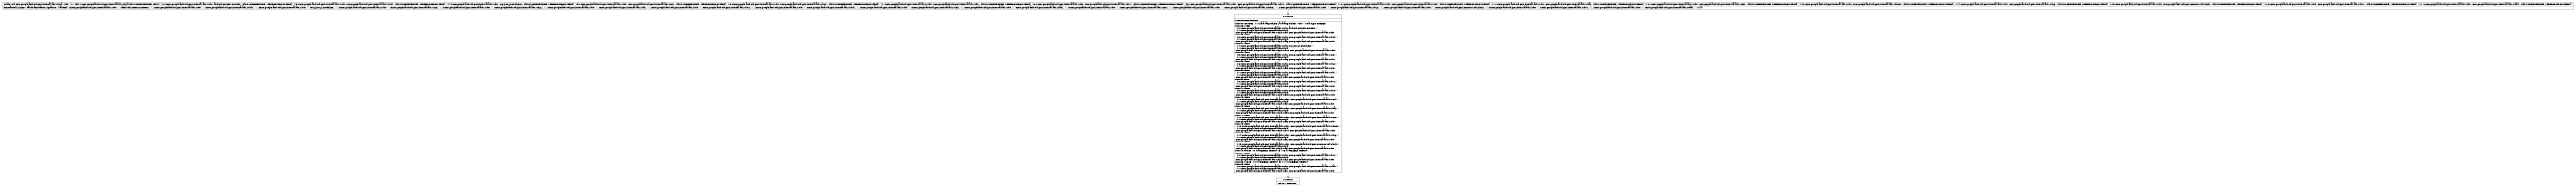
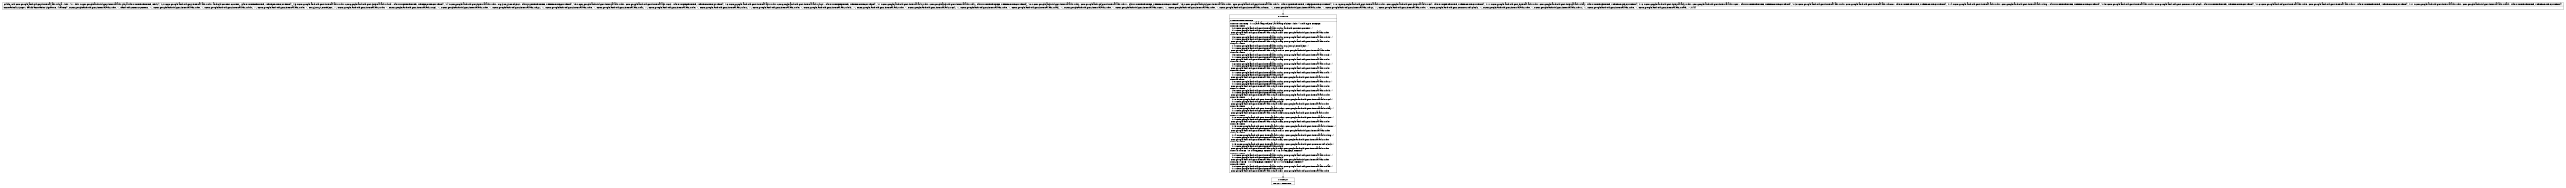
  digraph {
    node [shape=record]
-   n1 [label="{0\:\ 0x0000|MTH_ENTER_BLOCK\l|0x0000: INVOKE  (r1 I:java.lang.Object) java.lang.Object.\<init\>():void type: DIRECT \l0x0003: MTH  \l  (r2 I:com.google.android.gms.internal.ads.zzdtt\<android.content.Context\>)\l  (r1 I:com.google.android.gms.internal.ads.zzbya)\l com.google.android.gms.internal.ads.zzbya.zzeol com.google.android.gms.internal.ads.zzdtt \l0x0005: IPUT  \l  (r3 I:com.google.android.gms.internal.ads.zzdtt\<com.google.android.gms.internal.ads.zzbzb\>)\l  (r1 I:com.google.android.gms.internal.ads.zzbya)\l com.google.android.gms.internal.ads.zzbya.zzfhg com.google.android.gms.internal.ads.zzdtt \l0x0007: IPUT  \l  (r4 I:com.google.android.gms.internal.ads.zzdtt\<org.json.JSONObject\>)\l  (r1 I:com.google.android.gms.internal.ads.zzbya)\l com.google.android.gms.internal.ads.zzbya.zzews com.google.android.gms.internal.ads.zzdtt \l0x0009: IPUT  \l  (r5 I:com.google.android.gms.internal.ads.zzdtt\<com.google.android.gms.internal.ads.zzcci\>)\l  (r1 I:com.google.android.gms.internal.ads.zzbya)\l com.google.android.gms.internal.ads.zzbya.zzfng com.google.android.gms.internal.ads.zzdtt \l0x000b: IPUT  \l  (r6 I:com.google.android.gms.internal.ads.zzdtt\<com.google.android.gms.internal.ads.zzbys\>)\l  (r1 I:com.google.android.gms.internal.ads.zzbya)\l com.google.android.gms.internal.ads.zzbya.zzfnh com.google.android.gms.internal.ads.zzdtt \l0x000d: IPUT  \l  (r7 I:com.google.android.gms.internal.ads.zzdtt\<com.google.android.gms.internal.ads.zzdh\>)\l  (r1 I:com.google.android.gms.internal.ads.zzbya)\l com.google.android.gms.internal.ads.zzbya.zzfni com.google.android.gms.internal.ads.zzdtt \l0x000f: IPUT  \l  (r8 I:com.google.android.gms.internal.ads.zzdtt\<com.google.android.gms.internal.ads.zzbrs\>)\l  (r1 I:com.google.android.gms.internal.ads.zzbya)\l com.google.android.gms.internal.ads.zzbya.zzexr com.google.android.gms.internal.ads.zzdtt \l0x0011: IPUT  \l  (r9 I:com.google.android.gms.internal.ads.zzdtt\<com.google.android.gms.internal.ads.zzbrh\>)\l  (r1 I:com.google.android.gms.internal.ads.zzbya)\l com.google.android.gms.internal.ads.zzbya.zzexk com.google.android.gms.internal.ads.zzdtt \l0x0013: IPUT  \l  (r10 I:com.google.android.gms.internal.ads.zzdtt\<com.google.android.gms.internal.ads.zzcxl\>)\l  (r1 I:com.google.android.gms.internal.ads.zzbya)\l com.google.android.gms.internal.ads.zzbya.zzfhi com.google.android.gms.internal.ads.zzdtt \l0x0015: IPUT  \l  (r11 I:com.google.android.gms.internal.ads.zzdtt\<com.google.android.gms.internal.ads.zzbaj\>)\l  (r1 I:com.google.android.gms.internal.ads.zzbya)\l com.google.android.gms.internal.ads.zzbya.zzfel com.google.android.gms.internal.ads.zzdtt \l0x0017: IPUT  \l  (r12 I:com.google.android.gms.internal.ads.zzdtt\<com.google.android.gms.internal.ads.zzcxu\>)\l  (r1 I:com.google.android.gms.internal.ads.zzbya)\l com.google.android.gms.internal.ads.zzbya.zzfhq com.google.android.gms.internal.ads.zzdtt \l0x0019: IPUT  \l  (r13 I:com.google.android.gms.internal.ads.zzdtt\<com.google.android.gms.internal.ads.zzbmm\>)\l  (r1 I:com.google.android.gms.internal.ads.zzbya)\l com.google.android.gms.internal.ads.zzbya.zzewz com.google.android.gms.internal.ads.zzdtt \l0x001b: IPUT  \l  (r14 I:com.google.android.gms.internal.ads.zzdtt\<com.google.android.gms.internal.ads.zzbzp\>)\l  (r1 I:com.google.android.gms.internal.ads.zzbya)\l com.google.android.gms.internal.ads.zzbya.zzfnj com.google.android.gms.internal.ads.zzdtt \l0x001d: IPUT  \l  (r15 I:com.google.android.gms.internal.ads.zzdtt\<com.google.android.gms.common.util.Clock\>)\l  (r1 I:com.google.android.gms.internal.ads.zzbya)\l com.google.android.gms.internal.ads.zzbya.zzfgi com.google.android.gms.internal.ads.zzdtt \l0x001f: MOVE  (r0 I:?[OBJECT, ARRAY]) = (r16 I:?[OBJECT, ARRAY]) \l0x0021: IPUT  \l  (r0 I:com.google.android.gms.internal.ads.zzdtt\<com.google.android.gms.internal.ads.zzbuz\>)\l  (r1 I:com.google.android.gms.internal.ads.zzbya)\l com.google.android.gms.internal.ads.zzbya.zzeyi com.google.android.gms.internal.ads.zzdtt \l0x0023: MOVE  (r0 I:?[OBJECT, ARRAY]) = (r17 I:?[OBJECT, ARRAY]) \l0x0025: IPUT  \l  (r0 I:com.google.android.gms.internal.ads.zzdtt\<com.google.android.gms.internal.ads.zzdad\>)\l  (r1 I:com.google.android.gms.internal.ads.zzbya)\l com.google.android.gms.internal.ads.zzbya.zzerr com.google.android.gms.internal.ads.zzdtt \l}"]
+   n1 [label="{0\:\ 0x0000|MTH_ENTER_BLOCK\l|0x0000: INVOKE  (r1 I:java.lang.Object) java.lang.Object.\<init\>():void type: DIRECT \l0x0003: IPUT  \l  (r2 I:com.google.android.gms.internal.ads.zzdtt\<android.content.Context\>)\l  (r1 I:com.google.android.gms.internal.ads.zzbya)\l com.google.android.gms.internal.ads.zzbya.zzeol com.google.android.gms.internal.ads.zzdtt \l0x0005: IPUT  \l  (r3 I:com.google.android.gms.internal.ads.zzdtt\<com.google.android.gms.internal.ads.zzbzb\>)\l  (r1 I:com.google.android.gms.internal.ads.zzbya)\l com.google.android.gms.internal.ads.zzbya.zzfhg com.google.android.gms.internal.ads.zzdtt \l0x0007: IPUT  \l  (r4 I:com.google.android.gms.internal.ads.zzdtt\<org.json.JSONObject\>)\l  (r1 I:com.google.android.gms.internal.ads.zzbya)\l com.google.android.gms.internal.ads.zzbya.zzews com.google.android.gms.internal.ads.zzdtt \l0x0009: IPUT  \l  (r5 I:com.google.android.gms.internal.ads.zzdtt\<com.google.android.gms.internal.ads.zzcci\>)\l  (r1 I:com.google.android.gms.internal.ads.zzbya)\l com.google.android.gms.internal.ads.zzbya.zzfng com.google.android.gms.internal.ads.zzdtt \l0x000b: IPUT  \l  (r6 I:com.google.android.gms.internal.ads.zzdtt\<com.google.android.gms.internal.ads.zzbys\>)\l  (r1 I:com.google.android.gms.internal.ads.zzbya)\l com.google.android.gms.internal.ads.zzbya.zzfnh com.google.android.gms.internal.ads.zzdtt \l0x000d: IPUT  \l  (r7 I:com.google.android.gms.internal.ads.zzdtt\<com.google.android.gms.internal.ads.zzdh\>)\l  (r1 I:com.google.android.gms.internal.ads.zzbya)\l com.google.android.gms.internal.ads.zzbya.zzfni com.google.android.gms.internal.ads.zzdtt \l0x000f: IPUT  \l  (r8 I:com.google.android.gms.internal.ads.zzdtt\<com.google.android.gms.internal.ads.zzbrs\>)\l  (r1 I:com.google.android.gms.internal.ads.zzbya)\l com.google.android.gms.internal.ads.zzbya.zzexr com.google.android.gms.internal.ads.zzdtt \l0x0011: IPUT  \l  (r9 I:com.google.android.gms.internal.ads.zzdtt\<com.google.android.gms.internal.ads.zzbrh\>)\l  (r1 I:com.google.android.gms.internal.ads.zzbya)\l com.google.android.gms.internal.ads.zzbya.zzexk com.google.android.gms.internal.ads.zzdtt \l0x0013: IPUT  \l  (r10 I:com.google.android.gms.internal.ads.zzdtt\<com.google.android.gms.internal.ads.zzcxl\>)\l  (r1 I:com.google.android.gms.internal.ads.zzbya)\l com.google.android.gms.internal.ads.zzbya.zzfhi com.google.android.gms.internal.ads.zzdtt \l0x0015: IPUT  \l  (r11 I:com.google.android.gms.internal.ads.zzdtt\<com.google.android.gms.internal.ads.zzbaj\>)\l  (r1 I:com.google.android.gms.internal.ads.zzbya)\l com.google.android.gms.internal.ads.zzbya.zzfel com.google.android.gms.internal.ads.zzdtt \l0x0017: IPUT  \l  (r12 I:com.google.android.gms.internal.ads.zzdtt\<com.google.android.gms.internal.ads.zzcxu\>)\l  (r1 I:com.google.android.gms.internal.ads.zzbya)\l com.google.android.gms.internal.ads.zzbya.zzfhq com.google.android.gms.internal.ads.zzdtt \l0x0019: IPUT  \l  (r13 I:com.google.android.gms.internal.ads.zzdtt\<com.google.android.gms.internal.ads.zzbmm\>)\l  (r1 I:com.google.android.gms.internal.ads.zzbya)\l com.google.android.gms.internal.ads.zzbya.zzewz com.google.android.gms.internal.ads.zzdtt \l0x001b: IPUT  \l  (r14 I:com.google.android.gms.internal.ads.zzdtt\<com.google.android.gms.internal.ads.zzbzp\>)\l  (r1 I:com.google.android.gms.internal.ads.zzbya)\l com.google.android.gms.internal.ads.zzbya.zzfnj com.google.android.gms.internal.ads.zzdtt \l0x001d: IPUT  \l  (r15 I:com.google.android.gms.internal.ads.zzdtt\<com.google.android.gms.common.util.Clock\>)\l  (r1 I:com.google.android.gms.internal.ads.zzbya)\l com.google.android.gms.internal.ads.zzbya.zzfgi com.google.android.gms.internal.ads.zzdtt \l0x001f: MOVE  (r0 I:?[OBJECT, ARRAY]) = (r16 I:?[OBJECT, ARRAY]) \l0x0021: IPUT  \l  (r0 I:com.google.android.gms.internal.ads.zzdtt\<com.google.android.gms.internal.ads.zzbuz\>)\l  (r1 I:com.google.android.gms.internal.ads.zzbya)\l com.google.android.gms.internal.ads.zzbya.zzeyi com.google.android.gms.internal.ads.zzdtt \l0x0023: MOVE  (r0 I:?[OBJECT, ARRAY]) = (r17 I:?[OBJECT, ARRAY]) \l0x0025: IPUT  \l  (r0 I:com.google.android.gms.internal.ads.zzdtt\<com.google.android.gms.internal.ads.zzdad\>)\l  (r1 I:com.google.android.gms.internal.ads.zzbya)\l com.google.android.gms.internal.ads.zzbya.zzerr com.google.android.gms.internal.ads.zzdtt \l}"]
    n2 [label="{1\:\ 0x0027|0x0027: RETURN   \l}"]
    n3 [label="{public void com.google.android.gms.internal.ads.zzbya.\<init\>((r1 'this' I:com.google.android.gms.internal.ads.zzbya A[IMMUTABLE_TYPE, THIS]), (r2 I:com.google.android.gms.internal.ads.zzdtt\<android.content.Context\> A[IMMUTABLE_TYPE, METHOD_ARGUMENT]), (r3 I:com.google.android.gms.internal.ads.zzdtt\<com.google.android.gms.internal.ads.zzbzb\> A[IMMUTABLE_TYPE, METHOD_ARGUMENT]), (r4 I:com.google.android.gms.internal.ads.zzdtt\<org.json.JSONObject\> A[IMMUTABLE_TYPE, METHOD_ARGUMENT]), (r5 I:com.google.android.gms.internal.ads.zzdtt\<com.google.android.gms.internal.ads.zzcci\> A[IMMUTABLE_TYPE, METHOD_ARGUMENT]), (r6 I:com.google.android.gms.internal.ads.zzdtt\<com.google.android.gms.internal.ads.zzbys\> A[IMMUTABLE_TYPE, METHOD_ARGUMENT]), (r7 I:com.google.android.gms.internal.ads.zzdtt\<com.google.android.gms.internal.ads.zzdh\> A[IMMUTABLE_TYPE, METHOD_ARGUMENT]), (r8 I:com.google.android.gms.internal.ads.zzdtt\<com.google.android.gms.internal.ads.zzbrs\> A[IMMUTABLE_TYPE, METHOD_ARGUMENT]), (r9 I:com.google.android.gms.internal.ads.zzdtt\<com.google.android.gms.internal.ads.zzbrh\> A[IMMUTABLE_TYPE, METHOD_ARGUMENT]), (r10 I:com.google.android.gms.internal.ads.zzdtt\<com.google.android.gms.internal.ads.zzcxl\> A[IMMUTABLE_TYPE, METHOD_ARGUMENT]), (r11 I:com.google.android.gms.internal.ads.zzdtt\<com.google.android.gms.internal.ads.zzbaj\> A[IMMUTABLE_TYPE, METHOD_ARGUMENT]), (r12 I:com.google.android.gms.internal.ads.zzdtt\<com.google.android.gms.internal.ads.zzcxu\> A[IMMUTABLE_TYPE, METHOD_ARGUMENT]), (r13 I:com.google.android.gms.internal.ads.zzdtt\<com.google.android.gms.internal.ads.zzbmm\> A[IMMUTABLE_TYPE, METHOD_ARGUMENT]), (r14 I:com.google.android.gms.internal.ads.zzdtt\<com.google.android.gms.internal.ads.zzbzp\> A[IMMUTABLE_TYPE, METHOD_ARGUMENT]), (r15 I:com.google.android.gms.internal.ads.zzdtt\<com.google.android.gms.common.util.Clock\> A[IMMUTABLE_TYPE, METHOD_ARGUMENT]), (r16 I:com.google.android.gms.internal.ads.zzdtt\<com.google.android.gms.internal.ads.zzbuz\> A[IMMUTABLE_TYPE, METHOD_ARGUMENT]), (r17 I:com.google.android.gms.internal.ads.zzdtt\<com.google.android.gms.internal.ads.zzdad\> A[IMMUTABLE_TYPE, METHOD_ARGUMENT]))  | Annotation[SYSTEM, dalvik.annotation.Signature, \{value=[(, Lcom\/google\/android\/gms\/internal\/ads\/zzdtt, \<, Landroid\/content\/Context;, \>;, Lcom\/google\/android\/gms\/internal\/ads\/zzdtt, \<, Lcom\/google\/android\/gms\/internal\/ads\/zzbzb;, \>;, Lcom\/google\/android\/gms\/internal\/ads\/zzdtt, \<, Lorg\/json\/JSONObject;, \>;, Lcom\/google\/android\/gms\/internal\/ads\/zzdtt, \<, Lcom\/google\/android\/gms\/internal\/ads\/zzcci;, \>;, Lcom\/google\/android\/gms\/internal\/ads\/zzdtt, \<, Lcom\/google\/android\/gms\/internal\/ads\/zzbys;, \>;, Lcom\/google\/android\/gms\/internal\/ads\/zzdtt, \<, Lcom\/google\/android\/gms\/internal\/ads\/zzdh;, \>;, Lcom\/google\/android\/gms\/internal\/ads\/zzdtt, \<, Lcom\/google\/android\/gms\/internal\/ads\/zzbrs;, \>;, Lcom\/google\/android\/gms\/internal\/ads\/zzdtt, \<, Lcom\/google\/android\/gms\/internal\/ads\/zzbrh;, \>;, Lcom\/google\/android\/gms\/internal\/ads\/zzdtt, \<, Lcom\/google\/android\/gms\/internal\/ads\/zzcxl;, \>;, Lcom\/google\/android\/gms\/internal\/ads\/zzdtt, \<, Lcom\/google\/android\/gms\/internal\/ads\/zzbaj;, \>;, Lcom\/google\/android\/gms\/internal\/ads\/zzdtt, \<, Lcom\/google\/android\/gms\/internal\/ads\/zzcxu;, \>;, Lcom\/google\/android\/gms\/internal\/ads\/zzdtt, \<, Lcom\/google\/android\/gms\/internal\/ads\/zzbmm;, \>;, Lcom\/google\/android\/gms\/internal\/ads\/zzdtt, \<, Lcom\/google\/android\/gms\/internal\/ads\/zzbzp;, \>;, Lcom\/google\/android\/gms\/internal\/ads\/zzdtt, \<, Lcom\/google\/android\/gms\/common\/util\/Clock;, \>;, Lcom\/google\/android\/gms\/internal\/ads\/zzdtt, \<, Lcom\/google\/android\/gms\/internal\/ads\/zzbuz;, \>;, Lcom\/google\/android\/gms\/internal\/ads\/zzdtt, \<, Lcom\/google\/android\/gms\/internal\/ads\/zzdad;, \>;)V]\}]\l}"]
    n1 -> n2
    n3 -> n1
  }
